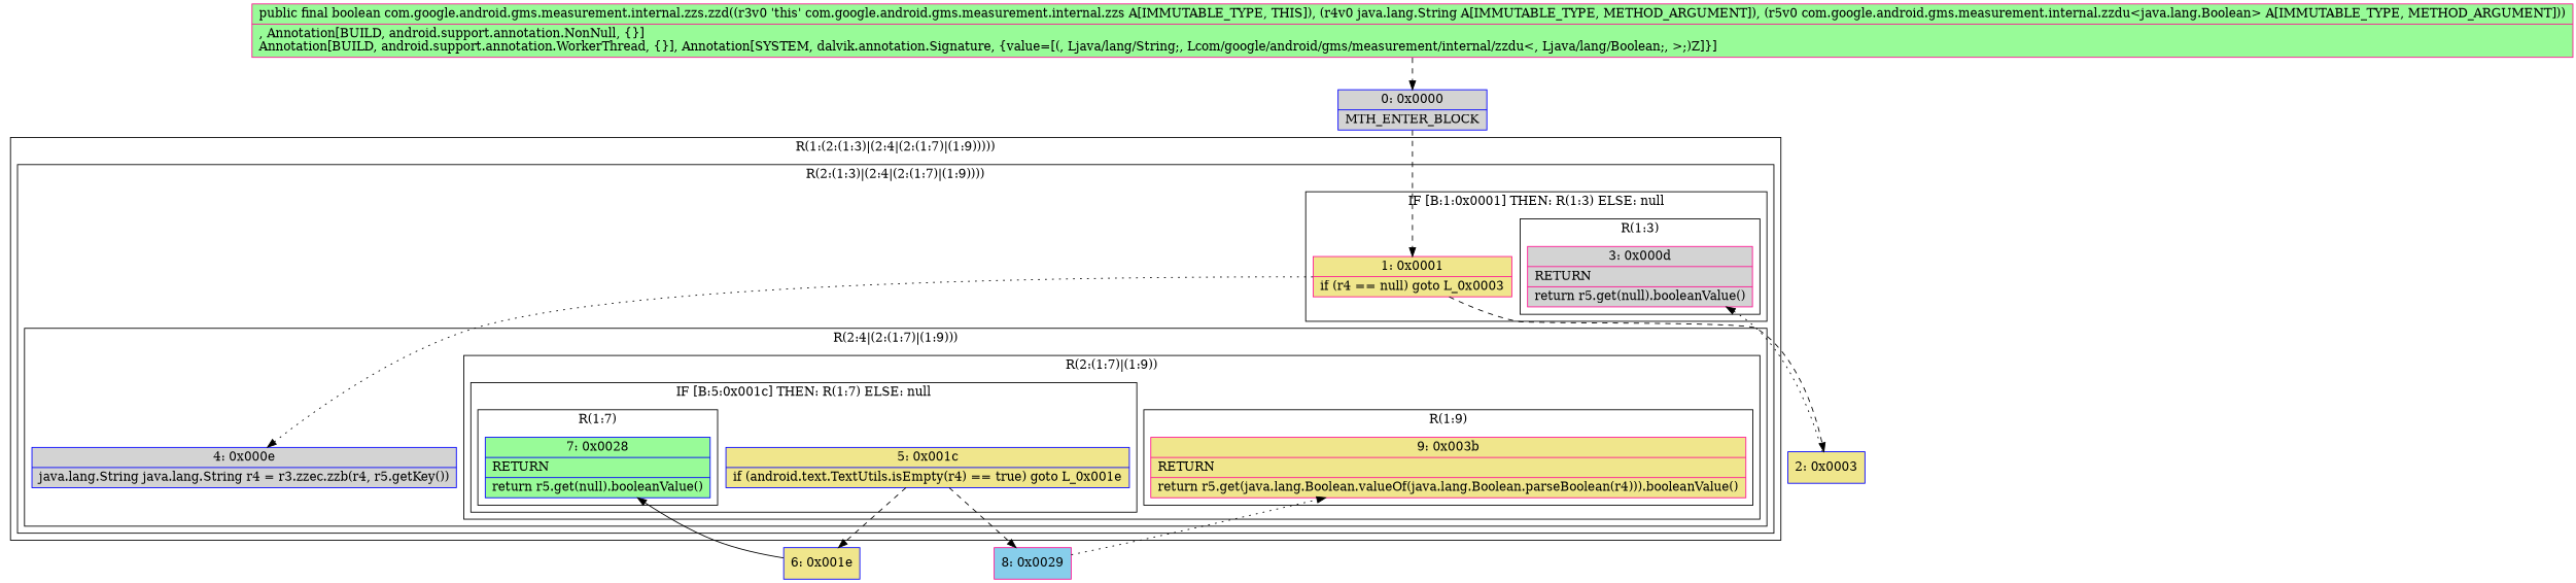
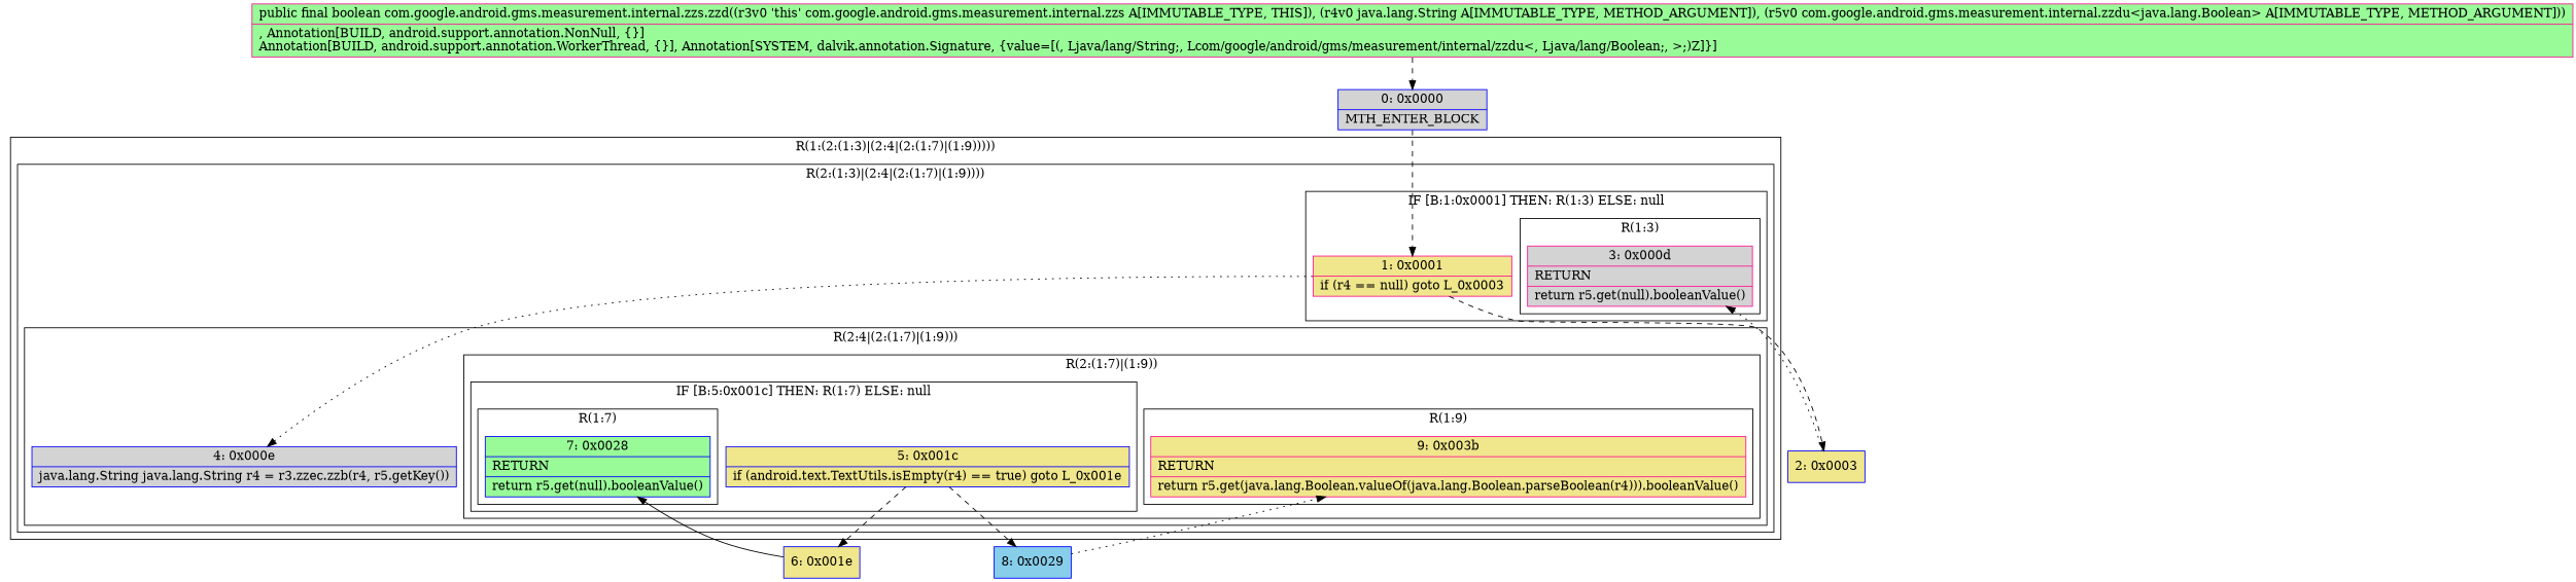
  digraph {
    node [color=blue fillcolor=khaki shape=record style=filled]
    edge [style=dashed]
    n1 [color=deeppink fillcolor=lightgrey label="{3\:\ 0x000d|RETURN\l|return r5.get(null).booleanValue()\l}"]
    n2 [color=deeppink label="{1\:\ 0x0001|if (r4 == null) goto L_0x0003\l}"]
    n3 [fillcolor=palegreen label="{7\:\ 0x0028|RETURN\l|return r5.get(null).booleanValue()\l}"]
    n4 [label="{5\:\ 0x001c|if (android.text.TextUtils.isEmpty(r4) == true) goto L_0x001e\l}"]
    n5 [color=deeppink label="{9\:\ 0x003b|RETURN\l|return r5.get(java.lang.Boolean.valueOf(java.lang.Boolean.parseBoolean(r4))).booleanValue()\l}"]
    n6 [fillcolor=lightgrey label="{4\:\ 0x000e|java.lang.String java.lang.String r4 = r3.zzec.zzb(r4, r5.getKey())\l}"]
    n7 [label="{2\:\ 0x0003}"]
    n8 [label="{6\:\ 0x001e}"]
-   n9 [color=deeppink fillcolor=skyblue label="{8\:\ 0x0029}"]
+   n9 [fillcolor=skyblue label="{8\:\ 0x0029}"]
    n10 [fillcolor=lightgrey label="{0\:\ 0x0000|MTH_ENTER_BLOCK\l}"]
    n11 [color=deeppink fillcolor=palegreen label="{public final boolean com.google.android.gms.measurement.internal.zzs.zzd((r3v0 'this' com.google.android.gms.measurement.internal.zzs A[IMMUTABLE_TYPE, THIS]), (r4v0 java.lang.String A[IMMUTABLE_TYPE, METHOD_ARGUMENT]), (r5v0 com.google.android.gms.measurement.internal.zzdu\<java.lang.Boolean\> A[IMMUTABLE_TYPE, METHOD_ARGUMENT]))  | , Annotation[BUILD, android.support.annotation.NonNull, \{\}]\lAnnotation[BUILD, android.support.annotation.WorkerThread, \{\}], Annotation[SYSTEM, dalvik.annotation.Signature, \{value=[(, Ljava\/lang\/String;, Lcom\/google\/android\/gms\/measurement\/internal\/zzdu\<, Ljava\/lang\/Boolean;, \>;)Z]\}]\l}"]
    subgraph cluster_1 {
      label="R(1:(2:(1:3)|(2:4|(2:(1:7)|(1:9)))))"
      subgraph cluster_2 {
        label="R(2:(1:3)|(2:4|(2:(1:7)|(1:9))))"
        subgraph cluster_3 {
          label="IF [B:1:0x0001] THEN: R(1:3) ELSE: null"
          n2
          subgraph cluster_4 {
            label="R(1:3)"
            n1
          }
        }
        subgraph cluster_5 {
          label="R(2:4|(2:(1:7)|(1:9)))"
          n6
          subgraph cluster_6 {
            label="R(2:(1:7)|(1:9))"
            subgraph cluster_7 {
              label="IF [B:5:0x001c] THEN: R(1:7) ELSE: null"
              n4
              subgraph cluster_8 {
                label="R(1:7)"
                n3
              }
            }
            subgraph cluster_9 {
              label="R(1:9)"
              n5
            }
          }
        }
      }
    }
    n2 -> n6 [style=dotted]
    n2 -> n7
    n4 -> n8
    n4 -> n9
    n7 -> n1 [style=dotted]
    n8 -> n3 [style=solid]
    n9 -> n5 [style=dotted]
    n10 -> n2
    n11 -> n10
  }
